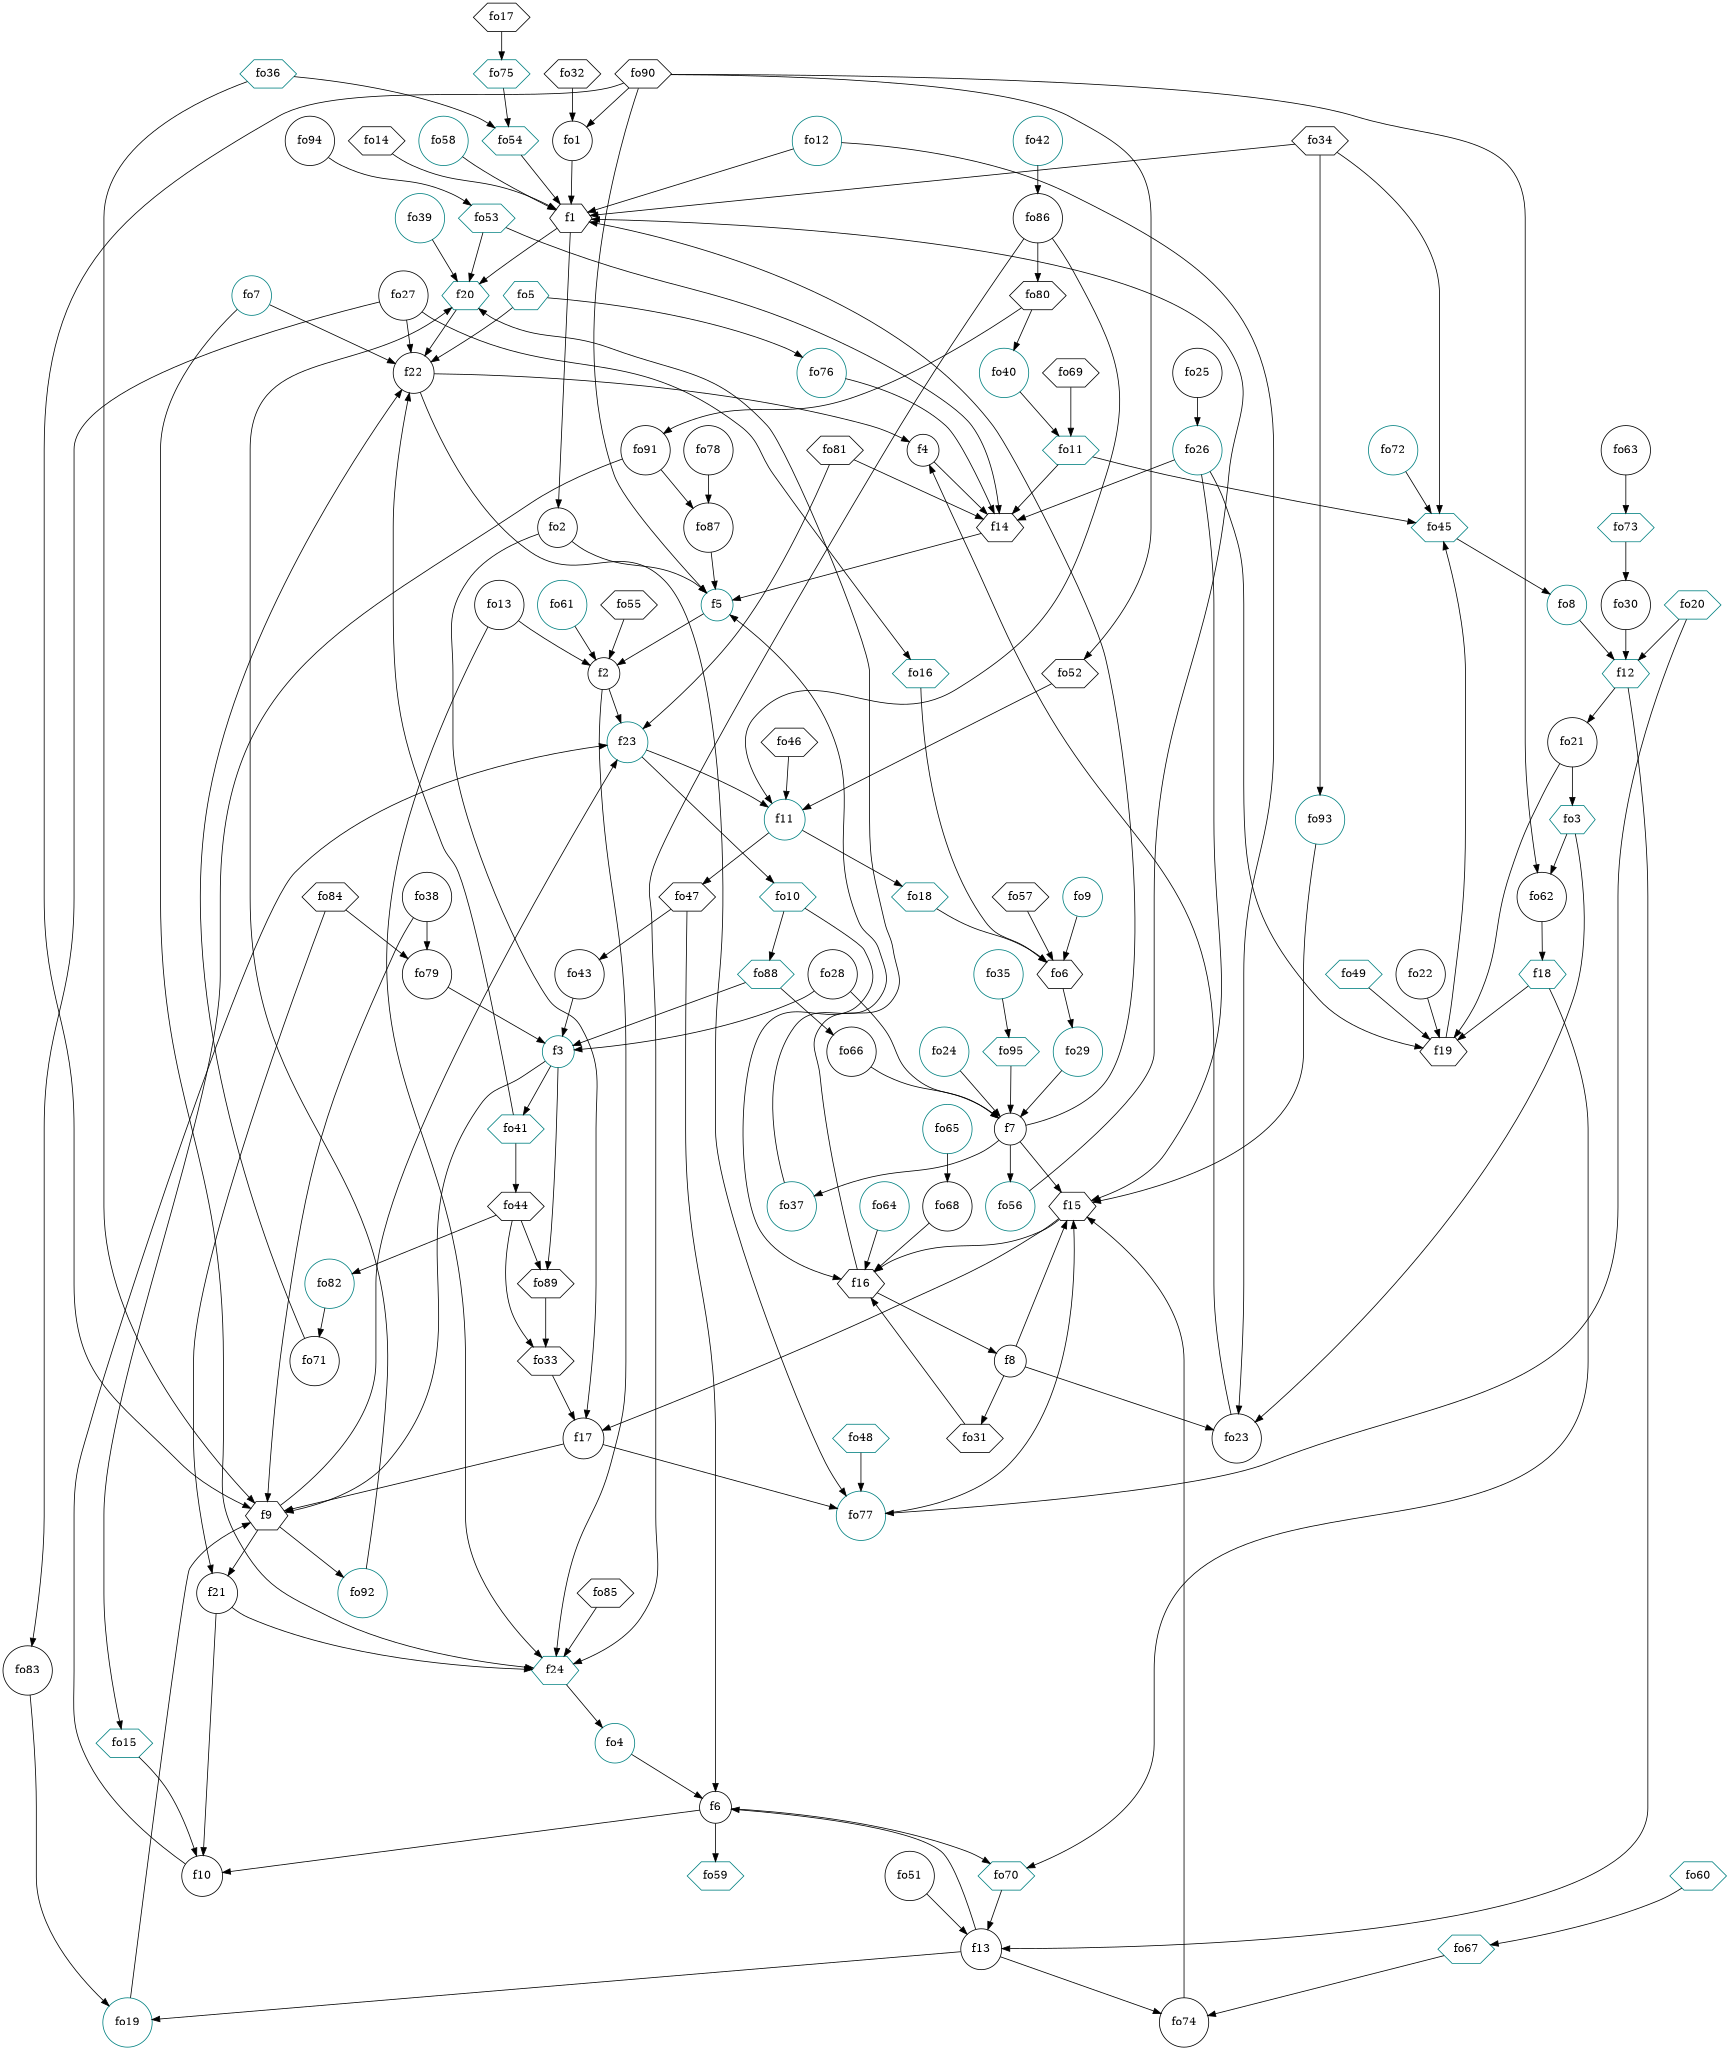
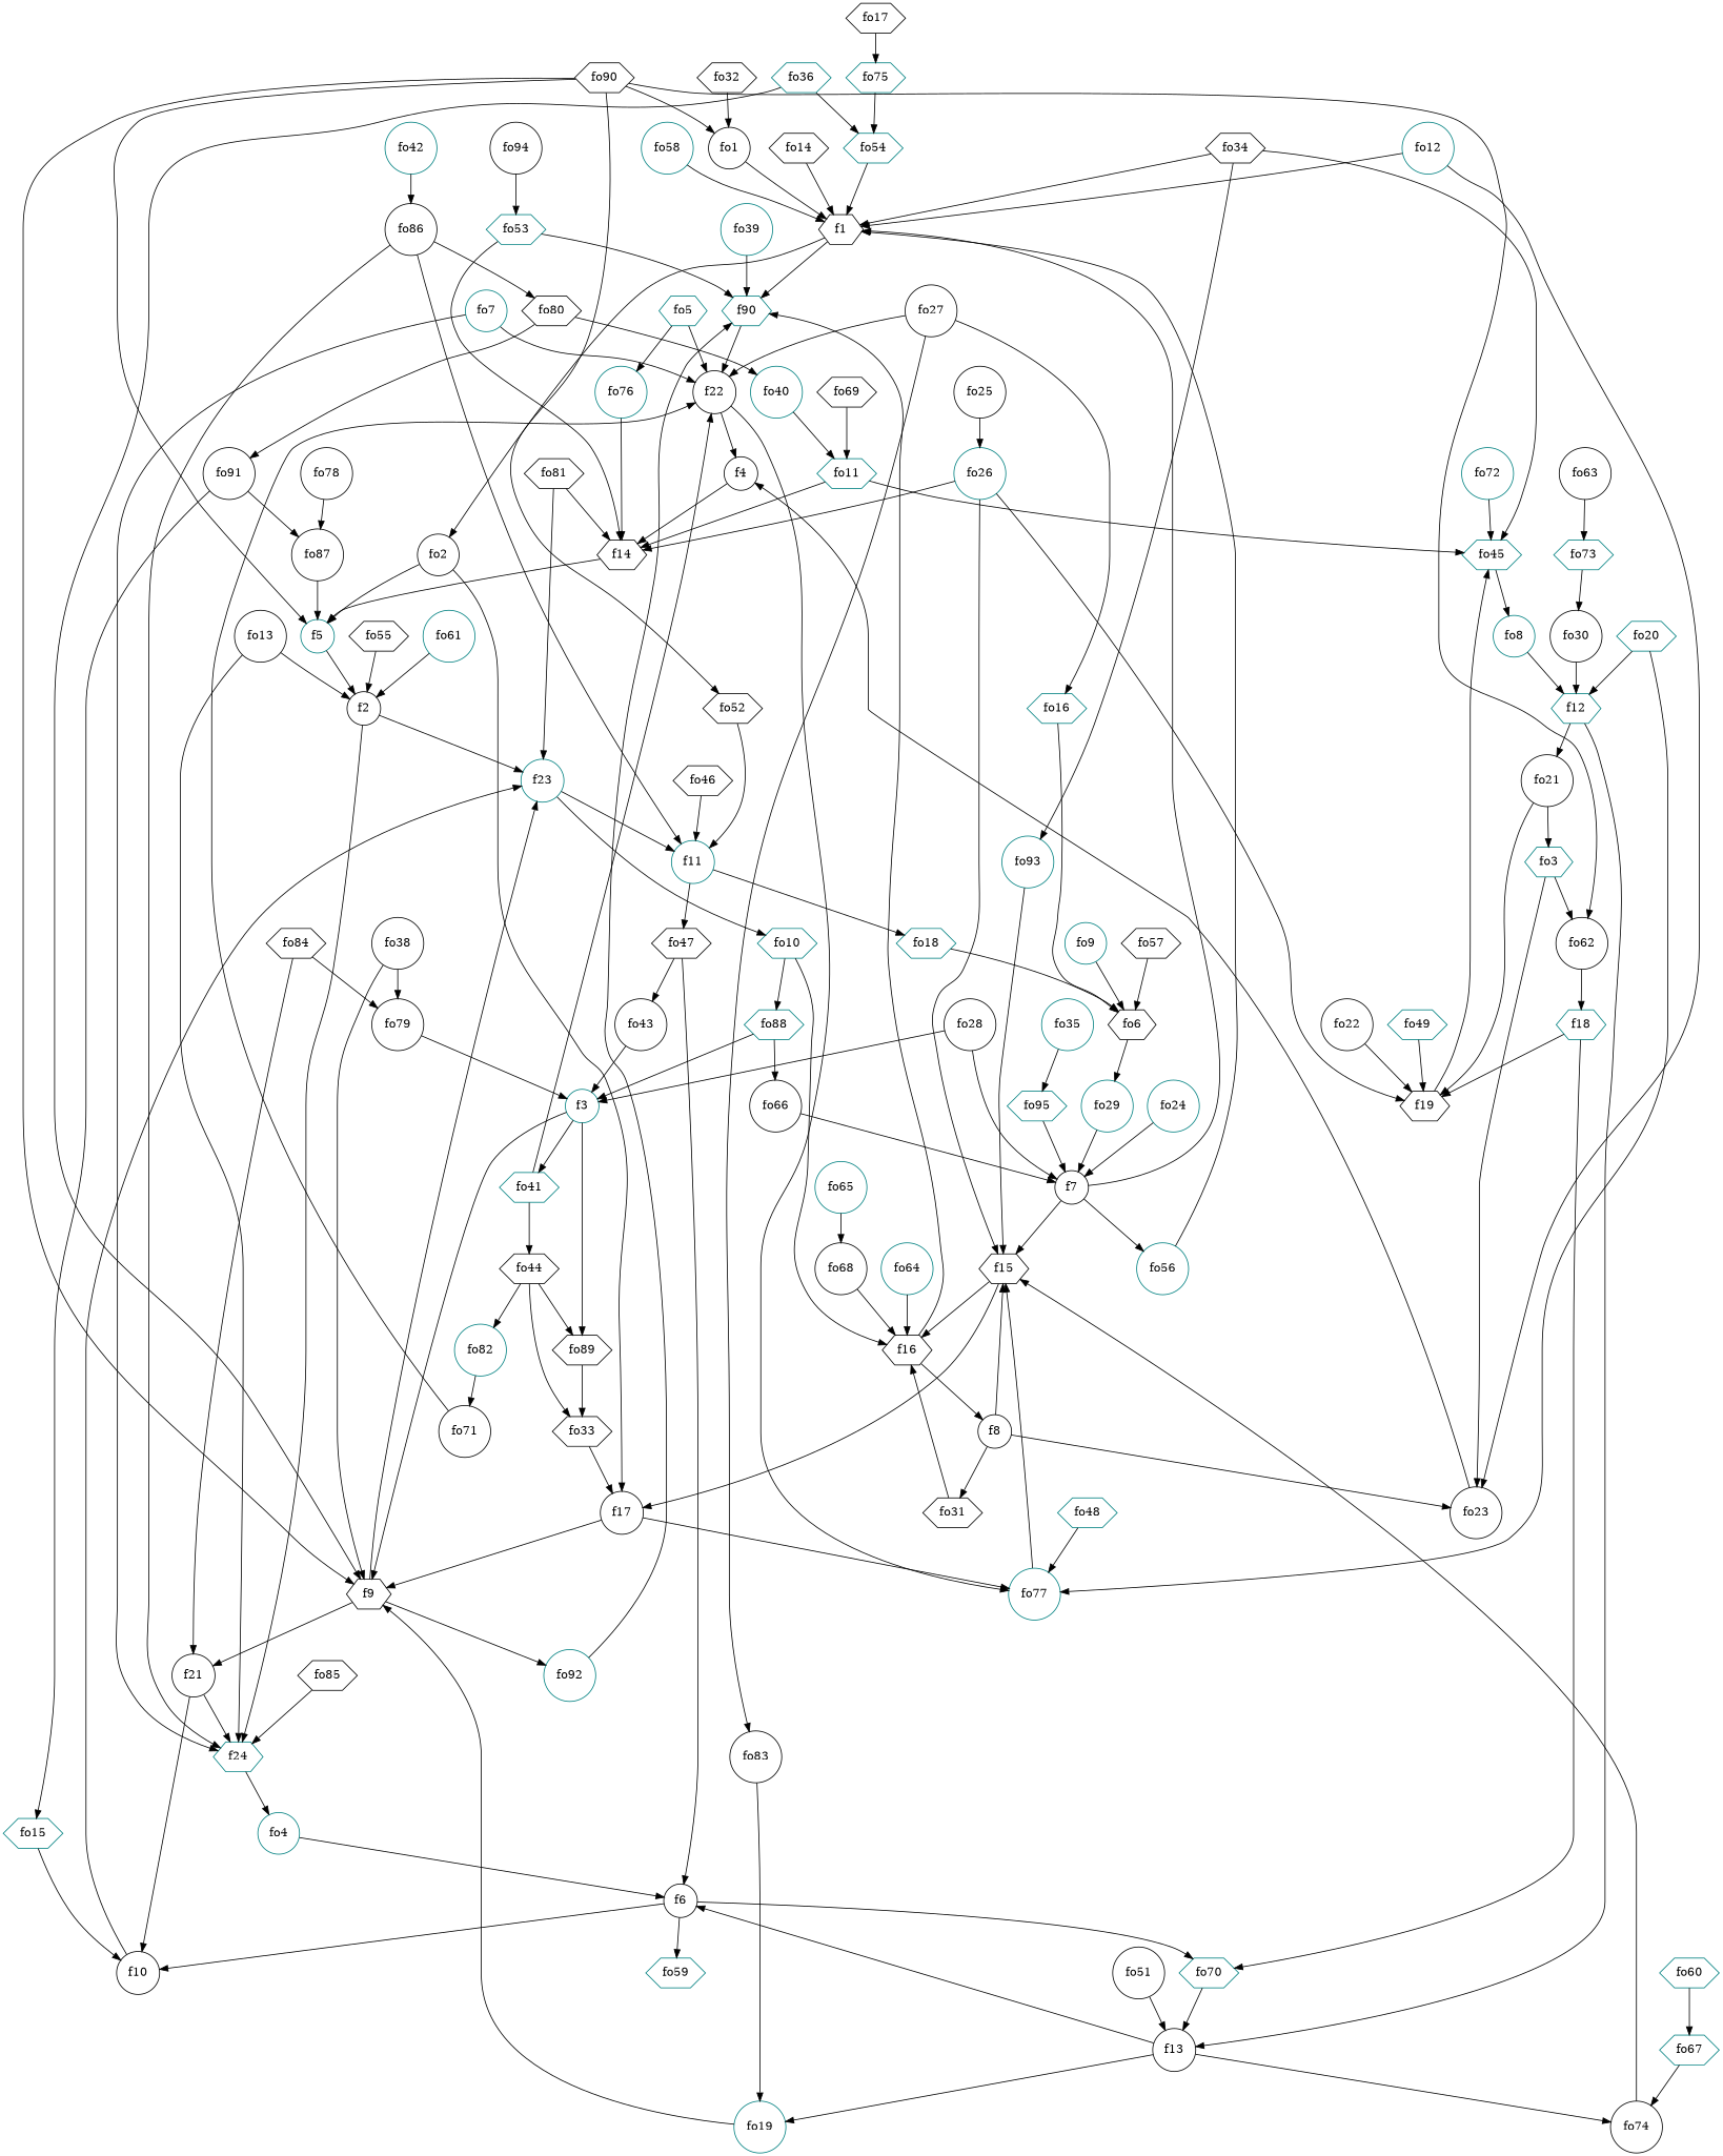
  strict digraph {
    fontname="DejaVu Serif"
    node [color=black fontname="DejaVu Serif" shape=circle]
    edge [fontname="DejaVu Serif" weight=2]
    f1 [shape=hexagon]
-   f20 [color=teal shape=hexagon]
+   f20 [color=teal shape=hexagon label=f90]
    fo2
    f22
    f5 [color=teal]
    f17
    f23 [color=teal]
    f2
    f24 [color=teal shape=hexagon]
    f11 [color=teal]
    fo10 [color=teal shape=hexagon]
    fo4 [color=teal]
    f3 [color=teal]
    f9 [shape=hexagon]
    fo41 [color=teal shape=hexagon]
    fo89 [shape=hexagon]
    f21
    fo92 [color=teal]
    fo44 [shape=hexagon]
    fo33 [shape=hexagon]
    f14 [shape=hexagon]
    f4
    f6
    f10
    fo70 [color=teal shape=hexagon]
    fo59 [color=teal shape=hexagon]
    f13
    f7
    f15 [shape=hexagon]
-   fo37 [color=teal]
    fo56 [color=teal]
    f16 [shape=hexagon]
    f8
    fo23
    fo31 [shape=hexagon]
    fo18 [color=teal shape=hexagon]
    fo47 [shape=hexagon]
    fo6 [shape=hexagon]
    fo43
    f12 [color=teal shape=hexagon]
    fo21
    fo19 [color=teal]
    fo74
    f19 [shape=hexagon]
    fo3 [color=teal shape=hexagon]
    fo77 [color=teal]
    f18 [color=teal shape=hexagon]
    fo45 [color=teal shape=hexagon]
    fo8 [color=teal]
    fo83
    fo88 [color=teal shape=hexagon]
    fo1
    fo62
    fo5 [color=teal shape=hexagon]
    fo76 [color=teal]
    fo29 [color=teal]
    fo7 [color=teal]
    fo9 [color=teal]
    fo66
    fo11 [color=teal shape=hexagon]
    fo12 [color=teal]
    fo13
    fo14 [shape=hexagon]
    fo15 [color=teal shape=hexagon]
    fo16 [color=teal shape=hexagon]
    fo17 [shape=hexagon]
    fo75 [color=teal shape=hexagon]
    fo54 [color=teal shape=hexagon]
    fo20 [color=teal shape=hexagon]
    fo22
    fo24 [color=teal]
    fo26 [color=teal]
    fo25
    fo27
    fo28
    fo30
    fo32 [shape=hexagon]
    fo34 [shape=hexagon]
    fo93 [color=teal]
    fo35 [color=teal]
    fo95 [color=teal shape=hexagon]
    fo36 [color=teal shape=hexagon]
    fo38
    fo79
    fo39 [color=teal]
    fo40 [color=teal]
    fo82 [color=teal]
    fo42 [color=teal]
    fo86
    fo80 [shape=hexagon]
    fo71
    fo46 [shape=hexagon]
    fo48 [color=teal shape=hexagon]
    fo49 [color=teal shape=hexagon]
    fo85 [shape=hexagon]
    fo51
    fo52 [shape=hexagon]
    fo53 [color=teal shape=hexagon]
    fo55 [shape=hexagon]
    fo57 [shape=hexagon]
    fo58 [color=teal]
    fo60 [color=teal shape=hexagon]
    fo67 [color=teal shape=hexagon]
    fo61 [color=teal]
    fo73 [color=teal shape=hexagon]
    fo63
    fo64 [color=teal]
    fo65 [color=teal]
    fo68
    fo69 [shape=hexagon]
    fo72 [color=teal]
    fo78
    fo87
    fo91
    fo81 [shape=hexagon]
    fo84 [shape=hexagon]
    fo90 [shape=hexagon]
    fo94
    f1 -> f20
    f1 -> fo2
    f20 -> f22
    fo2 -> f5
    fo2 -> f17
    f22 -> f4
    f22 -> fo77
    f5 -> f2
    f17 -> f9
    f17 -> fo77
    f23 -> f11
    f23 -> fo10
    f2 -> f23
    f2 -> f24
    f24 -> fo4
    f11 -> fo18
    f11 -> fo47
    fo10 -> f16
    fo10 -> fo88
    fo4 -> f6
    f3 -> f9
    f3 -> fo41
    f3 -> fo89
    f9 -> f23
    f9 -> f21
    f9 -> fo92
    fo41 -> f22
    fo41 -> fo44
    fo89 -> fo33
    f21 -> f24
    f21 -> f10
    fo92 -> f20
    fo44 -> fo89
    fo44 -> fo33
    fo44 -> fo82
    fo33 -> f17
    f14 -> f5
    f4 -> f14
    f6 -> f10
    f6 -> fo70
    f6 -> fo59
    f10 -> f23
    fo70 -> f13
    f13 -> f6
    f13 -> fo19
    f13 -> fo74
    f7 -> f1
    f7 -> f15
-   f7 -> fo37
    f7 -> fo56
    f15 -> f17
    f15 -> f16
-   fo37 -> f5
    fo56 -> f1
    f16 -> f20
    f16 -> f8
    f8 -> f15
    f8 -> fo23
    f8 -> fo31
    fo23 -> f4
    fo31 -> f16
    fo18 -> fo6
    fo47 -> f6
    fo47 -> fo43
    fo6 -> fo29
    fo43 -> f3
    f12 -> f13
    f12 -> fo21
    fo21 -> f19
    fo21 -> fo3
    fo19 -> f9
    fo74 -> f15
    f19 -> fo45
    fo3 -> fo23
    fo3 -> fo62
    fo77 -> f15
    f18 -> fo70
    f18 -> f19
    fo45 -> fo8
    fo8 -> f12
    fo83 -> fo19
    fo88 -> f3
    fo88 -> fo66
    fo1 -> f1
    fo62 -> f18
    fo5 -> f22
    fo5 -> fo76
    fo76 -> f14
    fo29 -> f7
    fo7 -> f22
    fo7 -> f24
    fo9 -> fo6
    fo66 -> f7
    fo11 -> f14
    fo11 -> fo45
    fo12 -> f1
    fo12 -> fo23
    fo13 -> f2
    fo13 -> f24
    fo14 -> f1
    fo15 -> f10
    fo16 -> fo6
    fo17 -> fo75
    fo75 -> fo54
    fo54 -> f1
    fo20 -> f12
    fo20 -> fo77
    fo22 -> f19
    fo24 -> f7
    fo26 -> f14
    fo26 -> f15
    fo26 -> f19
    fo25 -> fo26
    fo27 -> f22
    fo27 -> fo83
    fo27 -> fo16
    fo28 -> f3
    fo28 -> f7
    fo30 -> f12
    fo32 -> fo1
    fo34 -> f1
    fo34 -> fo45
    fo34 -> fo93
    fo93 -> f15
    fo35 -> fo95
    fo95 -> f7
    fo36 -> f9
    fo36 -> fo54
    fo38 -> f9
    fo38 -> fo79
    fo79 -> f3
    fo39 -> f20
    fo40 -> fo11
    fo82 -> fo71
    fo42 -> fo86
    fo86 -> f24
    fo86 -> f11
    fo86 -> fo80
    fo80 -> fo40
    fo80 -> fo91
    fo71 -> f22
    fo46 -> f11
    fo48 -> fo77
    fo49 -> f19
    fo85 -> f24
    fo51 -> f13
    fo52 -> f11
    fo53 -> f20
    fo53 -> f14
    fo55 -> f2
    fo57 -> fo6
    fo58 -> f1
    fo60 -> fo67
    fo67 -> fo74
    fo61 -> f2
    fo73 -> fo30
    fo63 -> fo73
    fo64 -> f16
    fo65 -> fo68
    fo68 -> f16
    fo69 -> fo11
    fo72 -> fo45
    fo78 -> fo87
    fo87 -> f5
    fo91 -> fo15
    fo91 -> fo87
    fo81 -> f23
    fo81 -> f14
    fo84 -> f21
    fo84 -> fo79
    fo90 -> f5
    fo90 -> f9
    fo90 -> fo1
    fo90 -> fo62
    fo90 -> fo52
    fo94 -> fo53
  }
